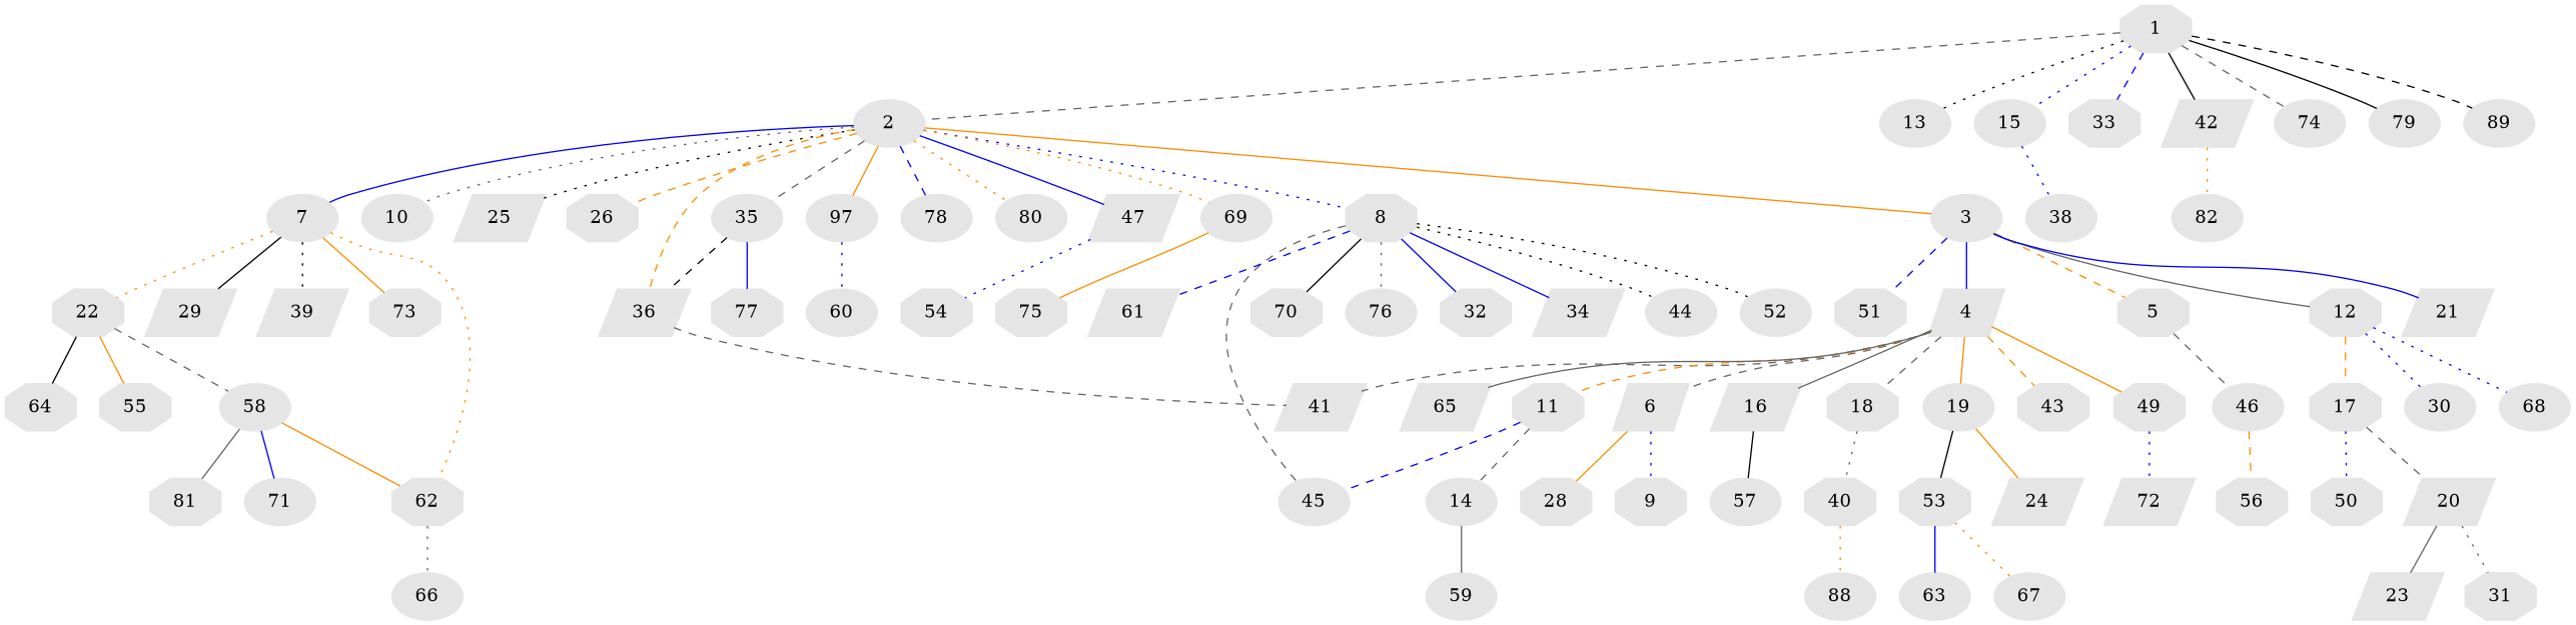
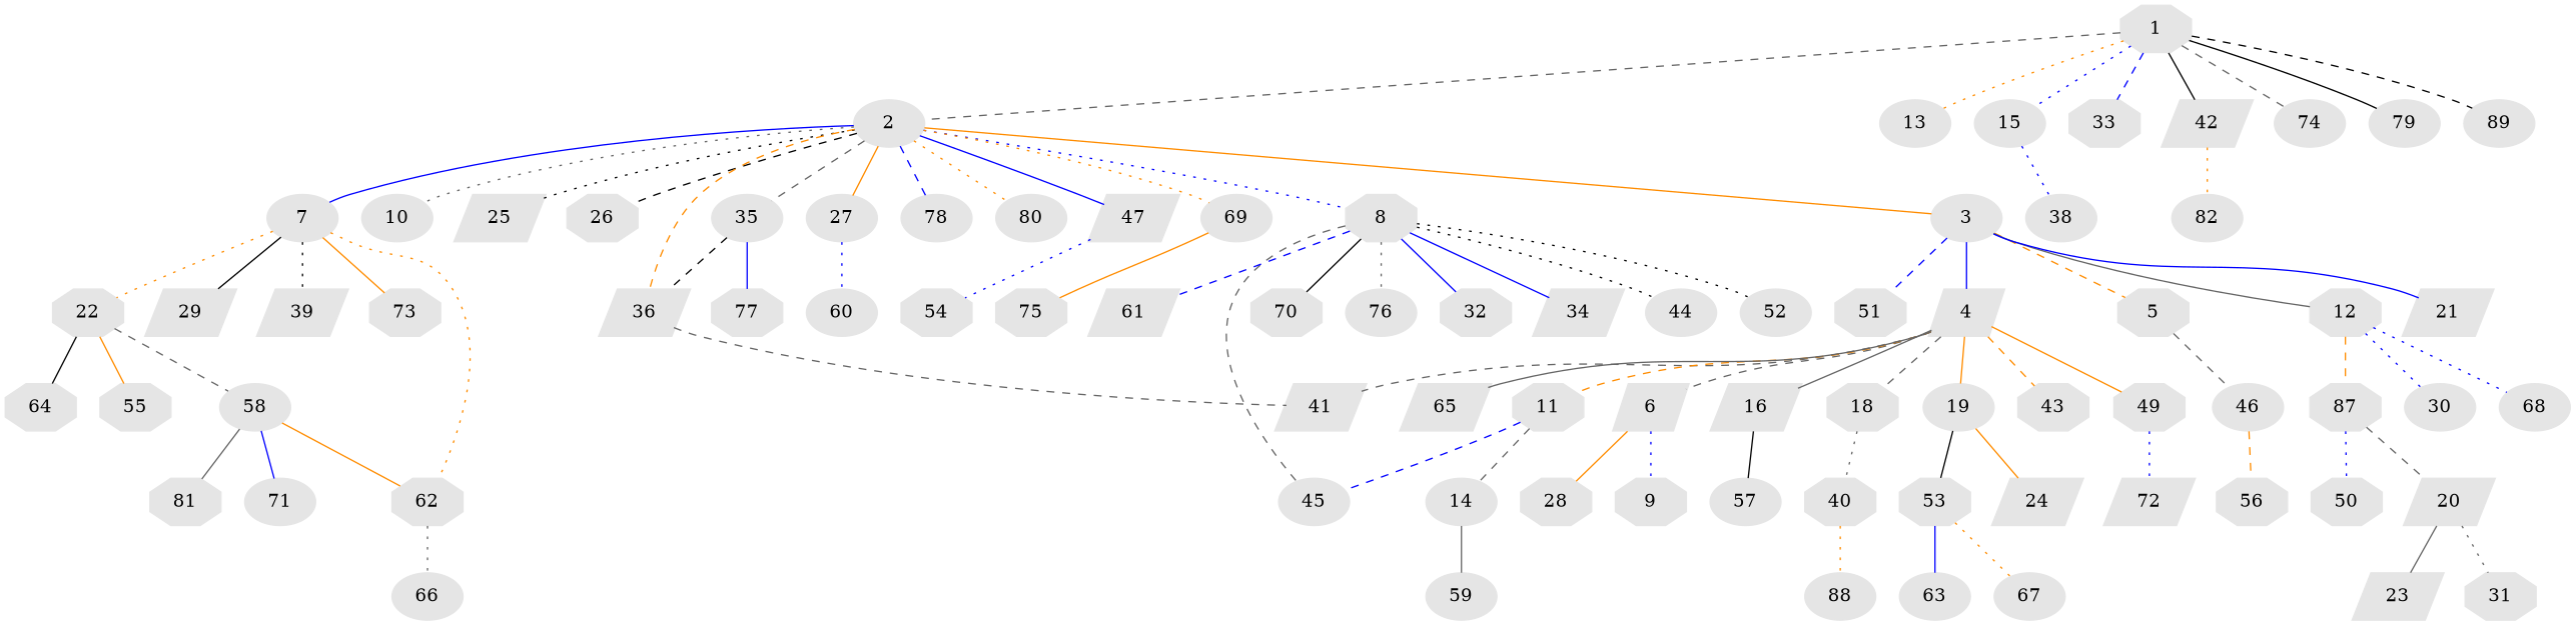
  graph {
    node [color=gray90 shape=ellipse style=filled]
    edge [color=darkorange style=solid]
    1 [shape=octagon]
    2
    13
    15
    33 [shape=octagon]
    42 [shape=parallelogram]
    74
    79
    n9 [label=89]
    3
    7
    8 [shape=octagon]
    10
    25 [shape=parallelogram]
    26 [shape=octagon]
-   27 [label=97]
+   27
    35
    36 [shape=parallelogram]
    47 [shape=parallelogram]
    69
    78
    80
    38
    82
    4 [shape=parallelogram]
    5 [shape=octagon]
    12 [shape=octagon]
    21 [shape=parallelogram]
    51 [shape=octagon]
    22 [shape=octagon]
    29 [shape=parallelogram]
    39 [shape=parallelogram]
    62 [shape=octagon]
    73 [shape=octagon]
    32 [shape=octagon]
    34 [shape=parallelogram]
    44
    45
    52
    61 [shape=parallelogram]
    70 [shape=octagon]
    76
    60
    77 [shape=octagon]
    41 [shape=parallelogram]
    54 [shape=octagon]
    75 [shape=octagon]
    6 [shape=parallelogram]
    11 [shape=octagon]
    16 [shape=parallelogram]
    18 [shape=octagon]
    19
    43 [shape=octagon]
    49 [shape=octagon]
    65 [shape=parallelogram]
    46
-   17 [shape=octagon]
+   17 [shape=octagon label=87]
    30
    68
    9 [shape=octagon]
    28 [shape=octagon]
    14
    57
    40 [shape=octagon]
    24 [shape=parallelogram]
    53 [shape=octagon]
    72 [shape=parallelogram]
    56 [shape=octagon]
    55 [shape=octagon]
    58
    64 [shape=octagon]
    66
    59
    20 [shape=parallelogram]
    50 [shape=octagon]
    23 [shape=parallelogram]
    31 [shape=octagon]
    n78 [label=88]
    63
    67
    71
    81 [shape=octagon]
    1 -- 2 [color=gray40 style=dashed]
-   1 -- 13 [color=black style=dotted]
+   1 -- 13 [style=dotted]
    1 -- 15 [color=blue style=dotted]
    1 -- 33 [color=blue style=dashed]
    1 -- 42 [color=black]
    1 -- 74 [color=gray40 style=dashed]
    1 -- 79 [color=black]
    1 -- n9 [color=black style=dashed]
    2 -- 3
    2 -- 7 [color=blue]
    2 -- 8 [color=blue style=dotted]
    2 -- 10 [color=gray40 style=dotted]
    2 -- 25 [color=black style=dotted]
-   2 -- 26 [style=dashed]
+   2 -- 26 [color=black style=dashed]
    2 -- 27
    2 -- 35 [color=gray40 style=dashed]
    2 -- 36 [style=dashed]
    2 -- 47 [color=blue]
    2 -- 69 [style=dotted]
    2 -- 78 [color=blue style=dashed]
    2 -- 80 [style=dotted]
    15 -- 38 [color=blue style=dotted]
    42 -- 82 [style=dotted]
    3 -- 4 [color=blue]
    3 -- 5 [style=dashed]
    3 -- 12 [color=gray40]
    3 -- 21 [color=blue]
    3 -- 51 [color=blue style=dashed]
    7 -- 22 [style=dotted]
    7 -- 29 [color=black]
    7 -- 39 [color=black style=dotted]
    7 -- 62 [style=dotted]
    7 -- 73
    8 -- 32 [color=blue]
    8 -- 34 [color=blue]
    8 -- 44 [color=black style=dotted]
    8 -- 45 [color=gray40 style=dashed]
    8 -- 52 [color=black style=dotted]
    8 -- 61 [color=blue style=dashed]
    8 -- 70 [color=black]
    8 -- 76 [color=gray40 style=dotted]
    27 -- 60 [color=blue style=dotted]
    35 -- 36 [color=black style=dashed]
    35 -- 77 [color=blue]
    36 -- 41 [color=gray40 style=dashed]
    47 -- 54 [color=blue style=dotted]
    69 -- 75
    4 -- 41 [color=gray40 style=dashed]
    4 -- 6 [color=gray40 style=dashed]
    4 -- 11 [style=dashed]
    4 -- 16 [color=gray40]
    4 -- 18 [color=gray40 style=dashed]
    4 -- 19
    4 -- 43 [style=dashed]
    4 -- 49
    4 -- 65 [color=gray40]
    5 -- 46 [color=gray40 style=dashed]
    12 -- 17 [style=dashed]
    12 -- 30 [color=blue style=dotted]
    12 -- 68 [color=blue style=dotted]
    22 -- 55
    22 -- 58 [color=gray40 style=dashed]
    22 -- 64 [color=black]
    62 -- 66 [color=gray40 style=dotted]
    6 -- 9 [color=blue style=dotted]
    6 -- 28
    11 -- 45 [color=blue style=dashed]
    11 -- 14 [color=gray40 style=dashed]
    16 -- 57 [color=black]
    18 -- 40 [color=gray40 style=dotted]
    19 -- 24
    19 -- 53 [color=black]
    49 -- 72 [color=blue style=dotted]
    46 -- 56 [style=dashed]
    17 -- 20 [color=gray40 style=dashed]
    17 -- 50 [color=blue style=dotted]
    14 -- 59 [color=gray40]
    40 -- n78 [style=dotted]
    53 -- 63 [color=blue]
    53 -- 67 [style=dotted]
    58 -- 62
    58 -- 71 [color=blue]
    58 -- 81 [color=gray40]
    20 -- 23 [color=gray40]
    20 -- 31 [color=gray40 style=dotted]
  }
